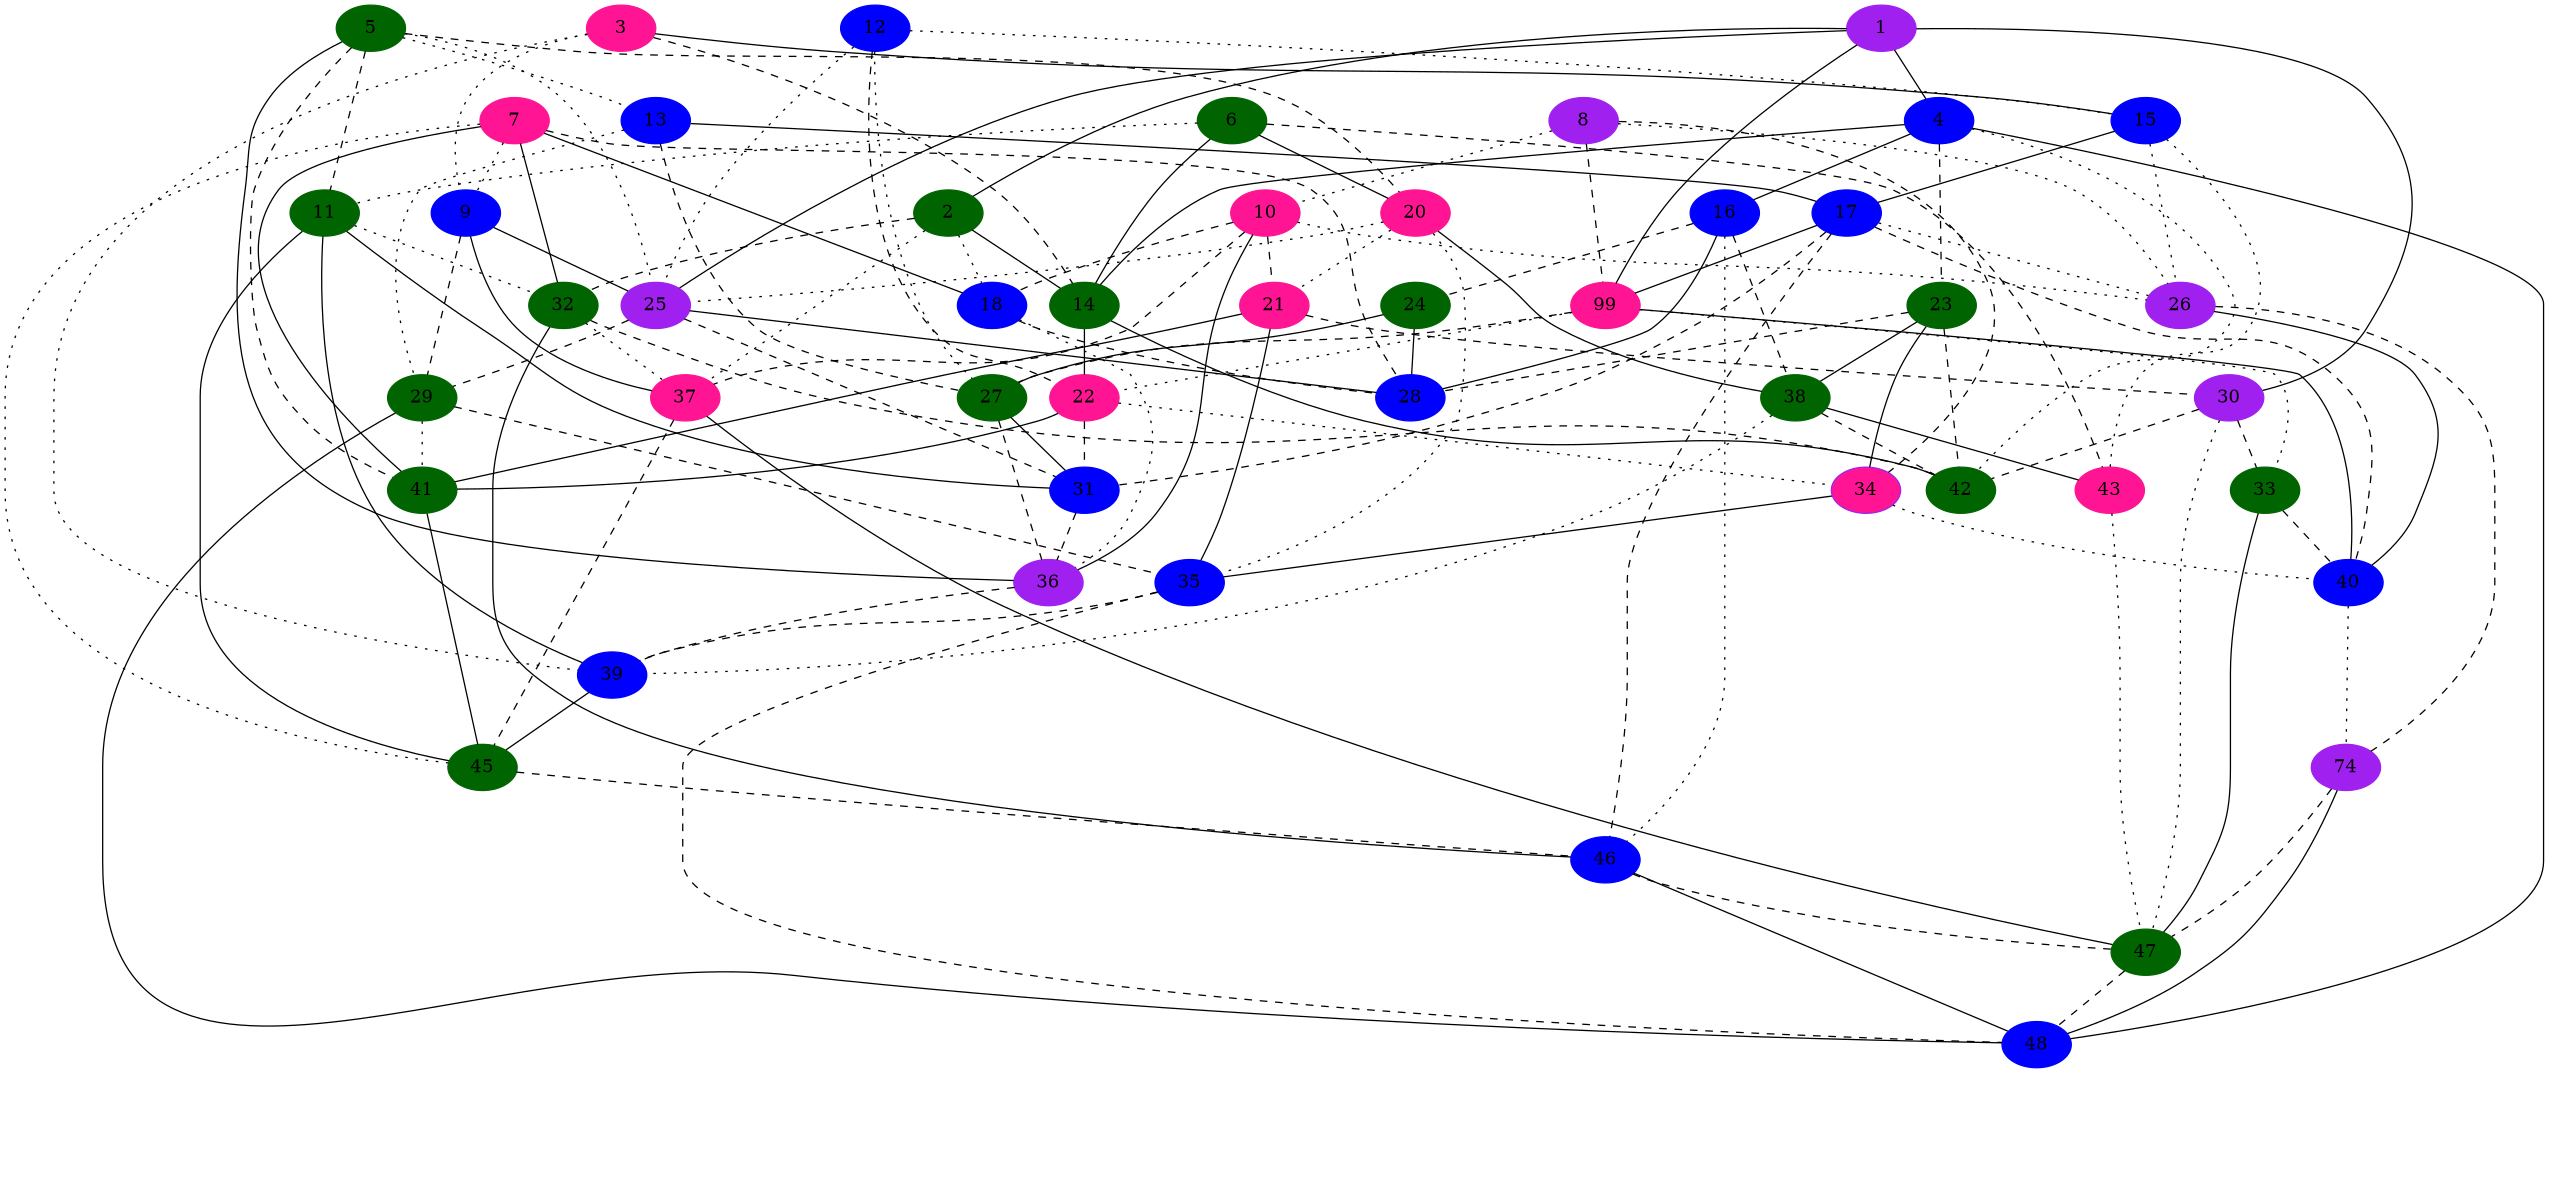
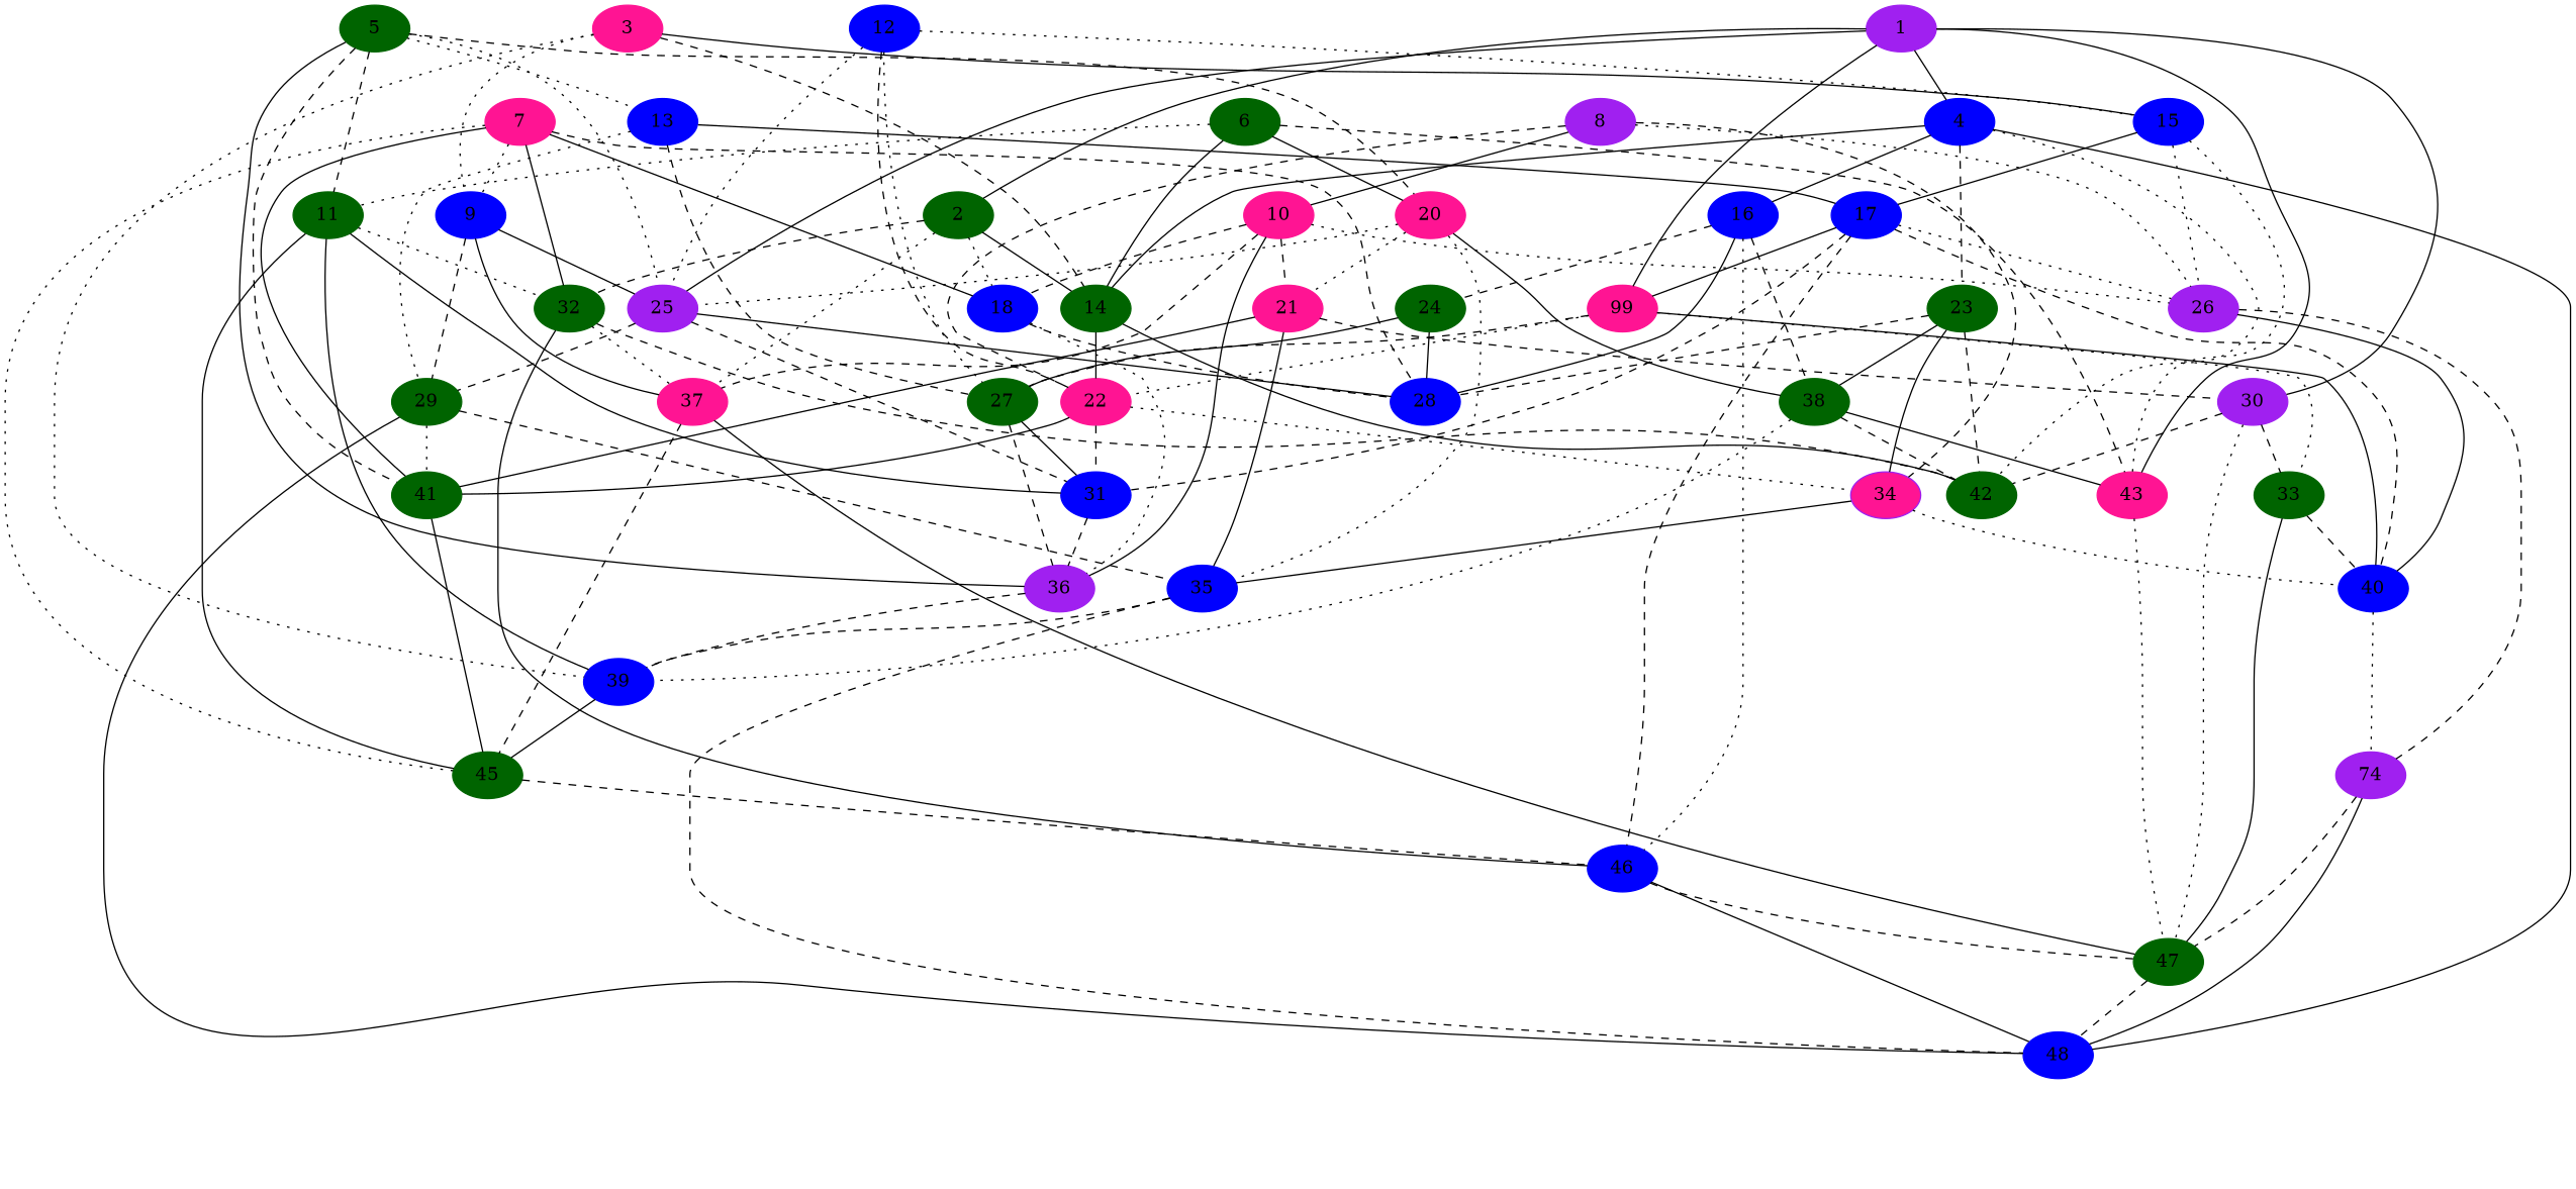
  graph {
    node [color=darkgreen style=filled]
    edge [style=solid weight=1.0]
    1 [color=purple]
    2
    4 [color=blue]
    n4 [color=deeppink label=99]
    30 [color=purple]
    43 [color=deeppink]
    25 [color=purple]
    14
    18 [color=blue]
    32
    37 [color=deeppink]
    16 [color=blue]
    23
    42
    48 [color=blue]
    22 [color=deeppink]
    27
    40 [color=blue]
    33
    21 [color=deeppink]
    41
    35 [color=blue]
    47
    36 [color=purple]
    28 [color=blue]
    46 [color=blue]
    45
    3 [color=deeppink]
    9 [color=blue]
    15 [color=blue]
    39 [color=blue]
    29
    26 [color=purple]
    17 [color=blue]
    24
    38
    34 [color=purple fillcolor=deeppink]
    5
    11
    13 [color=blue]
    20 [color=deeppink]
    31 [color=blue]
    6
    7 [color=deeppink]
    8 [color=purple]
    10 [color=deeppink]
    n47 [color=purple label=74]
    12 [color=blue]
    1 -- 2
    1 -- 4
    1 -- n4
    1 -- 30
+   1 -- 43
    1 -- 25
    2 -- 14
    2 -- 18 [style=dotted weight=2.0]
    2 -- 32 [style=dashed]
    2 -- 37 [style=dotted]
    4 -- 14
    4 -- 16
    4 -- 23 [style=dashed]
    4 -- 42 [style=dotted]
    4 -- 48
    n4 -- 22 [style=dotted]
    n4 -- 27 [style=dashed]
    n4 -- 40
    n4 -- 33 [style=dotted]
    30 -- 42 [style=dashed]
    30 -- 33 [style=dashed]
    30 -- 47 [style=dotted weight=2.0]
    43 -- 47 [style=dotted]
    25 -- 28
    25 -- 29 [style=dashed]
    25 -- 31 [style=dashed]
    14 -- 42
    14 -- 22
    18 -- 36 [style=dotted]
    18 -- 28 [style=dashed]
    32 -- 37 [style=dotted]
    32 -- 42 [style=dashed]
    32 -- 46
    37 -- 47
    37 -- 45 [style=dashed]
    16 -- 28
    16 -- 46 [style=dotted]
    16 -- 24 [style=dashed weight=2.0]
    16 -- 38 [style=dashed]
    23 -- 42 [style=dashed]
    23 -- 28 [style=dashed]
    23 -- 38
    23 -- 34 [weight=2.0]
    22 -- 41
    22 -- 34 [style=dotted]
    22 -- 31 [style=dashed weight=2.0]
    27 -- 36 [style=dashed]
    27 -- 31
    40 -- n47 [style=dotted]
    33 -- 40 [style=dashed]
    33 -- 47
    21 -- 30 [style=dashed]
    21 -- 41
    21 -- 35
    41 -- 45
    35 -- 48 [style=dashed]
    35 -- 39 [style=dashed]
    47 -- 48 [style=dashed]
    36 -- 39 [style=dashed]
    46 -- 48
    46 -- 47 [style=dashed]
    45 -- 46 [style=dashed]
    3 -- 14 [style=dashed]
    3 -- 9 [style=dotted]
    3 -- 15
    3 -- 39 [style=dotted]
    9 -- 25 [weight=2.0]
    9 -- 37
    9 -- 29 [style=dashed]
    15 -- 43 [style=dotted weight=2.0]
    15 -- 26 [style=dotted]
    15 -- 17
    39 -- 45
    29 -- 48
    29 -- 41 [style=dotted]
    29 -- 35 [style=dashed]
    26 -- 40
    26 -- n47 [style=dashed]
    17 -- n4
    17 -- 40 [style=dashed]
    17 -- 46 [style=dashed]
    17 -- 26 [style=dotted]
    17 -- 31 [style=dashed weight=2.0]
    24 -- 27
    24 -- 28
    38 -- 43
    38 -- 42 [style=dashed]
    38 -- 39 [style=dotted]
    34 -- 40 [style=dotted]
    34 -- 35
    5 -- 25 [style=dotted]
    5 -- 41 [style=dashed]
    5 -- 36
    5 -- 11 [style=dashed]
    5 -- 13 [style=dotted]
    5 -- 20 [style=dashed]
    11 -- 32 [style=dotted]
    11 -- 45
    11 -- 39
    11 -- 31
    13 -- 27 [style=dashed]
    13 -- 29 [style=dotted]
    13 -- 17
    20 -- 25 [style=dotted]
    20 -- 21 [style=dotted]
    20 -- 35 [style=dotted]
    20 -- 38
    31 -- 36 [style=dashed]
    6 -- 43 [style=dashed]
    6 -- 14
    6 -- 11 [style=dotted]
    6 -- 20
    7 -- 18
    7 -- 32
    7 -- 41
    7 -- 28 [style=dashed]
    7 -- 45 [style=dotted]
    7 -- 9 [style=dotted]
-   8 -- n4 [style=dashed]
+   8 -- 22 [style=dashed]
    8 -- 26 [style=dotted]
    8 -- 34 [style=dashed]
-   8 -- 10 [style=dotted]
+   8 -- 10
    10 -- 18 [style=dashed]
    10 -- 37 [style=dashed]
    10 -- 21 [style=dashed]
    10 -- 36
    10 -- 26 [style=dotted]
    n47 -- 48
    n47 -- 47 [style=dashed]
    12 -- 25 [style=dotted]
    12 -- 22 [style=dashed]
    12 -- 27 [style=dotted]
    12 -- 15 [style=dotted]
  }
